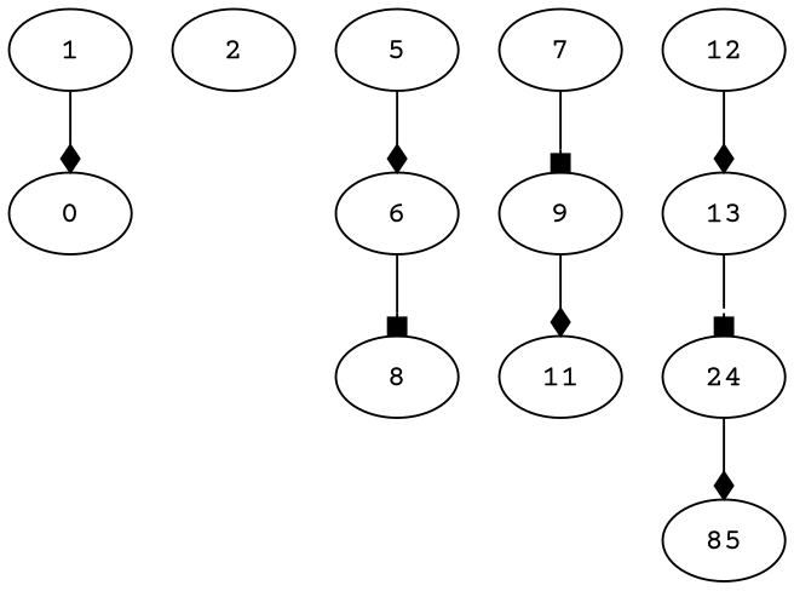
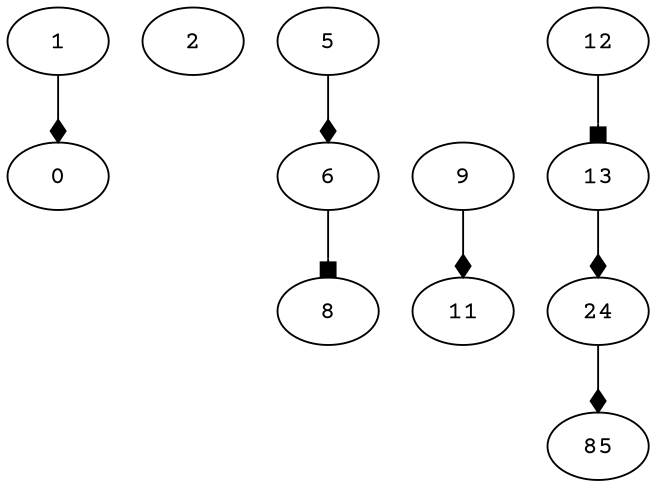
  digraph {
    fontname="Courier Prime"
    node [alpha=0.05 fontname="Courier Prime"]
    edge [arrowhead=diamond fontname="Courier Prime"]
    1 [expect_size=50783232]
    n2 [alpha=0.08 expect_size=31478784 label=0]
    2 [alpha=0.16 expect_size=32226304]
    5 [alpha=0.01 expect_size=46330880]
    6 [alpha=0.18 expect_size=39906304]
    8 [alpha=0.14 expect_size=24532992]
-   7 [expect_size=15958016]
    9 [alpha=0.11 expect_size=24009728]
    11 [alpha=0.15 expect_size=16106496]
    12 [alpha=0.07 expect_size=28739584]
    13 [alpha=0.13 expect_size=19089408]
    n12 [alpha=0.02 expect_size=37943296 label=24]
    n13 [alpha=0.02 expect_size=26769408 label=85]
    1 -> n2
    5 -> 6
    6 -> 8 [arrowhead=box]
-   7 -> 9 [arrowhead=box]
    9 -> 11
-   12 -> 13
-   13 -> n12 [arrowhead=box]
+   12 -> 13 [arrowhead=box]
+   13 -> n12
    n12 -> n13
  }
